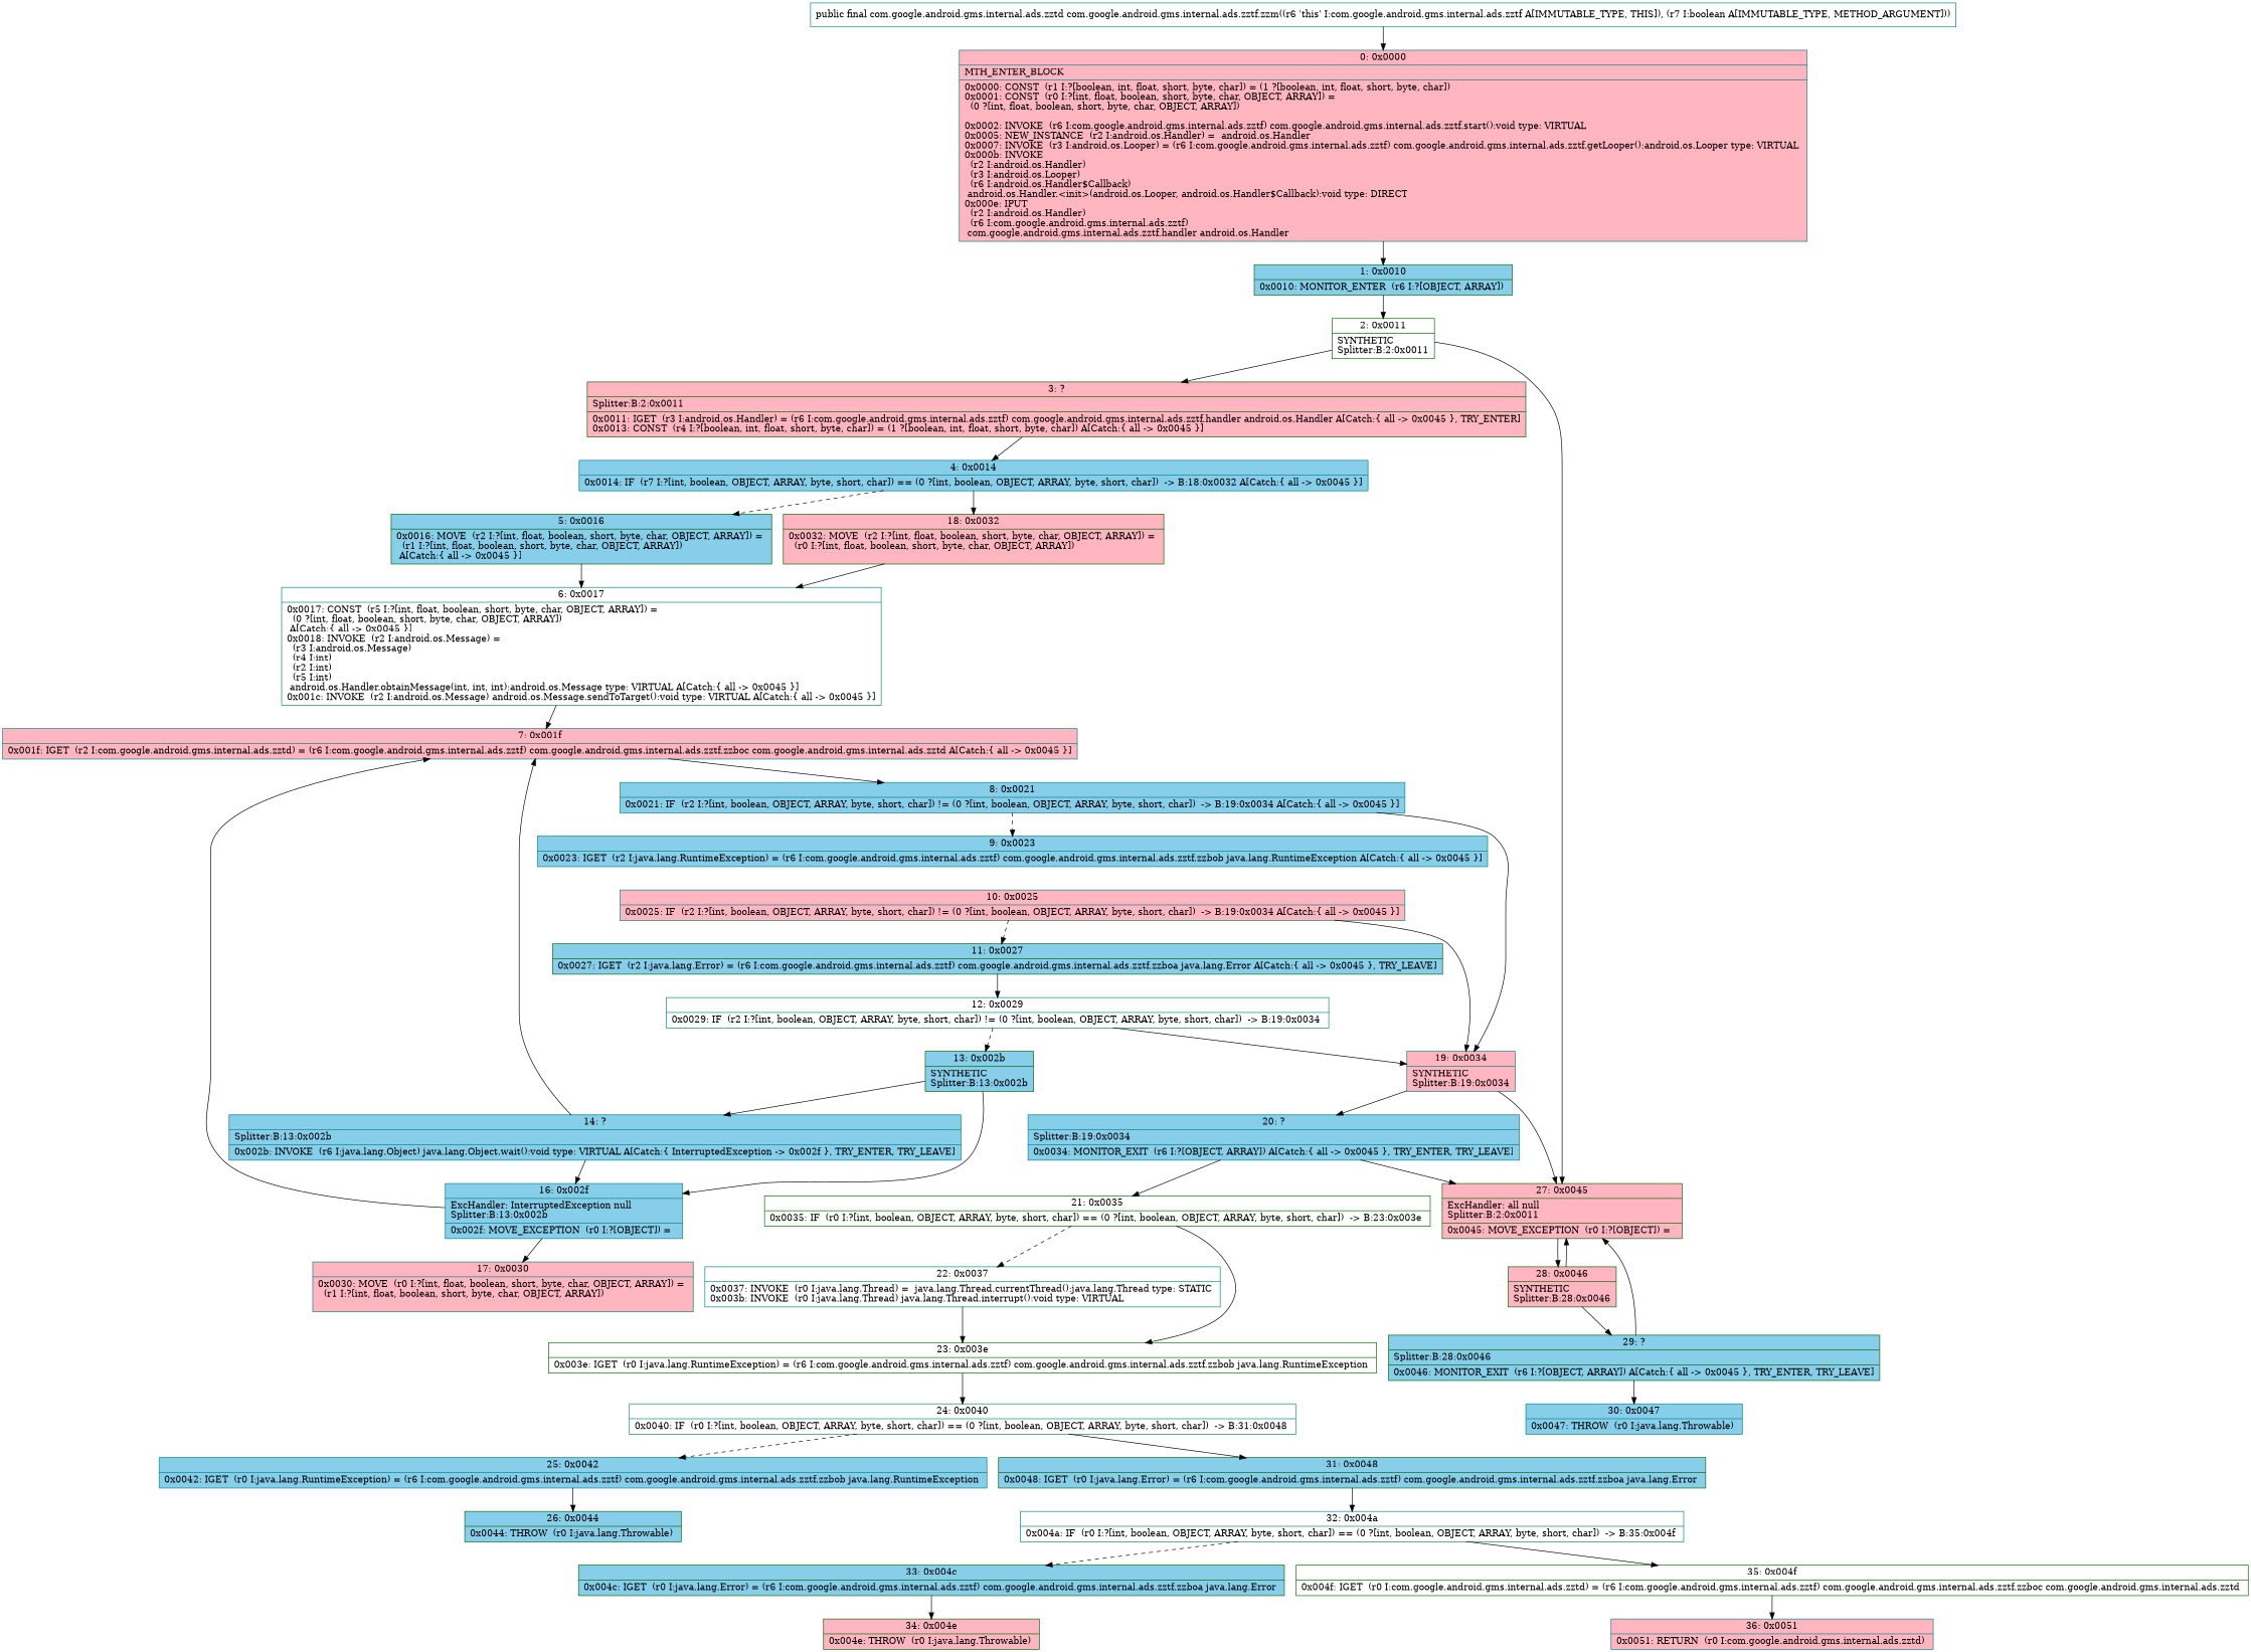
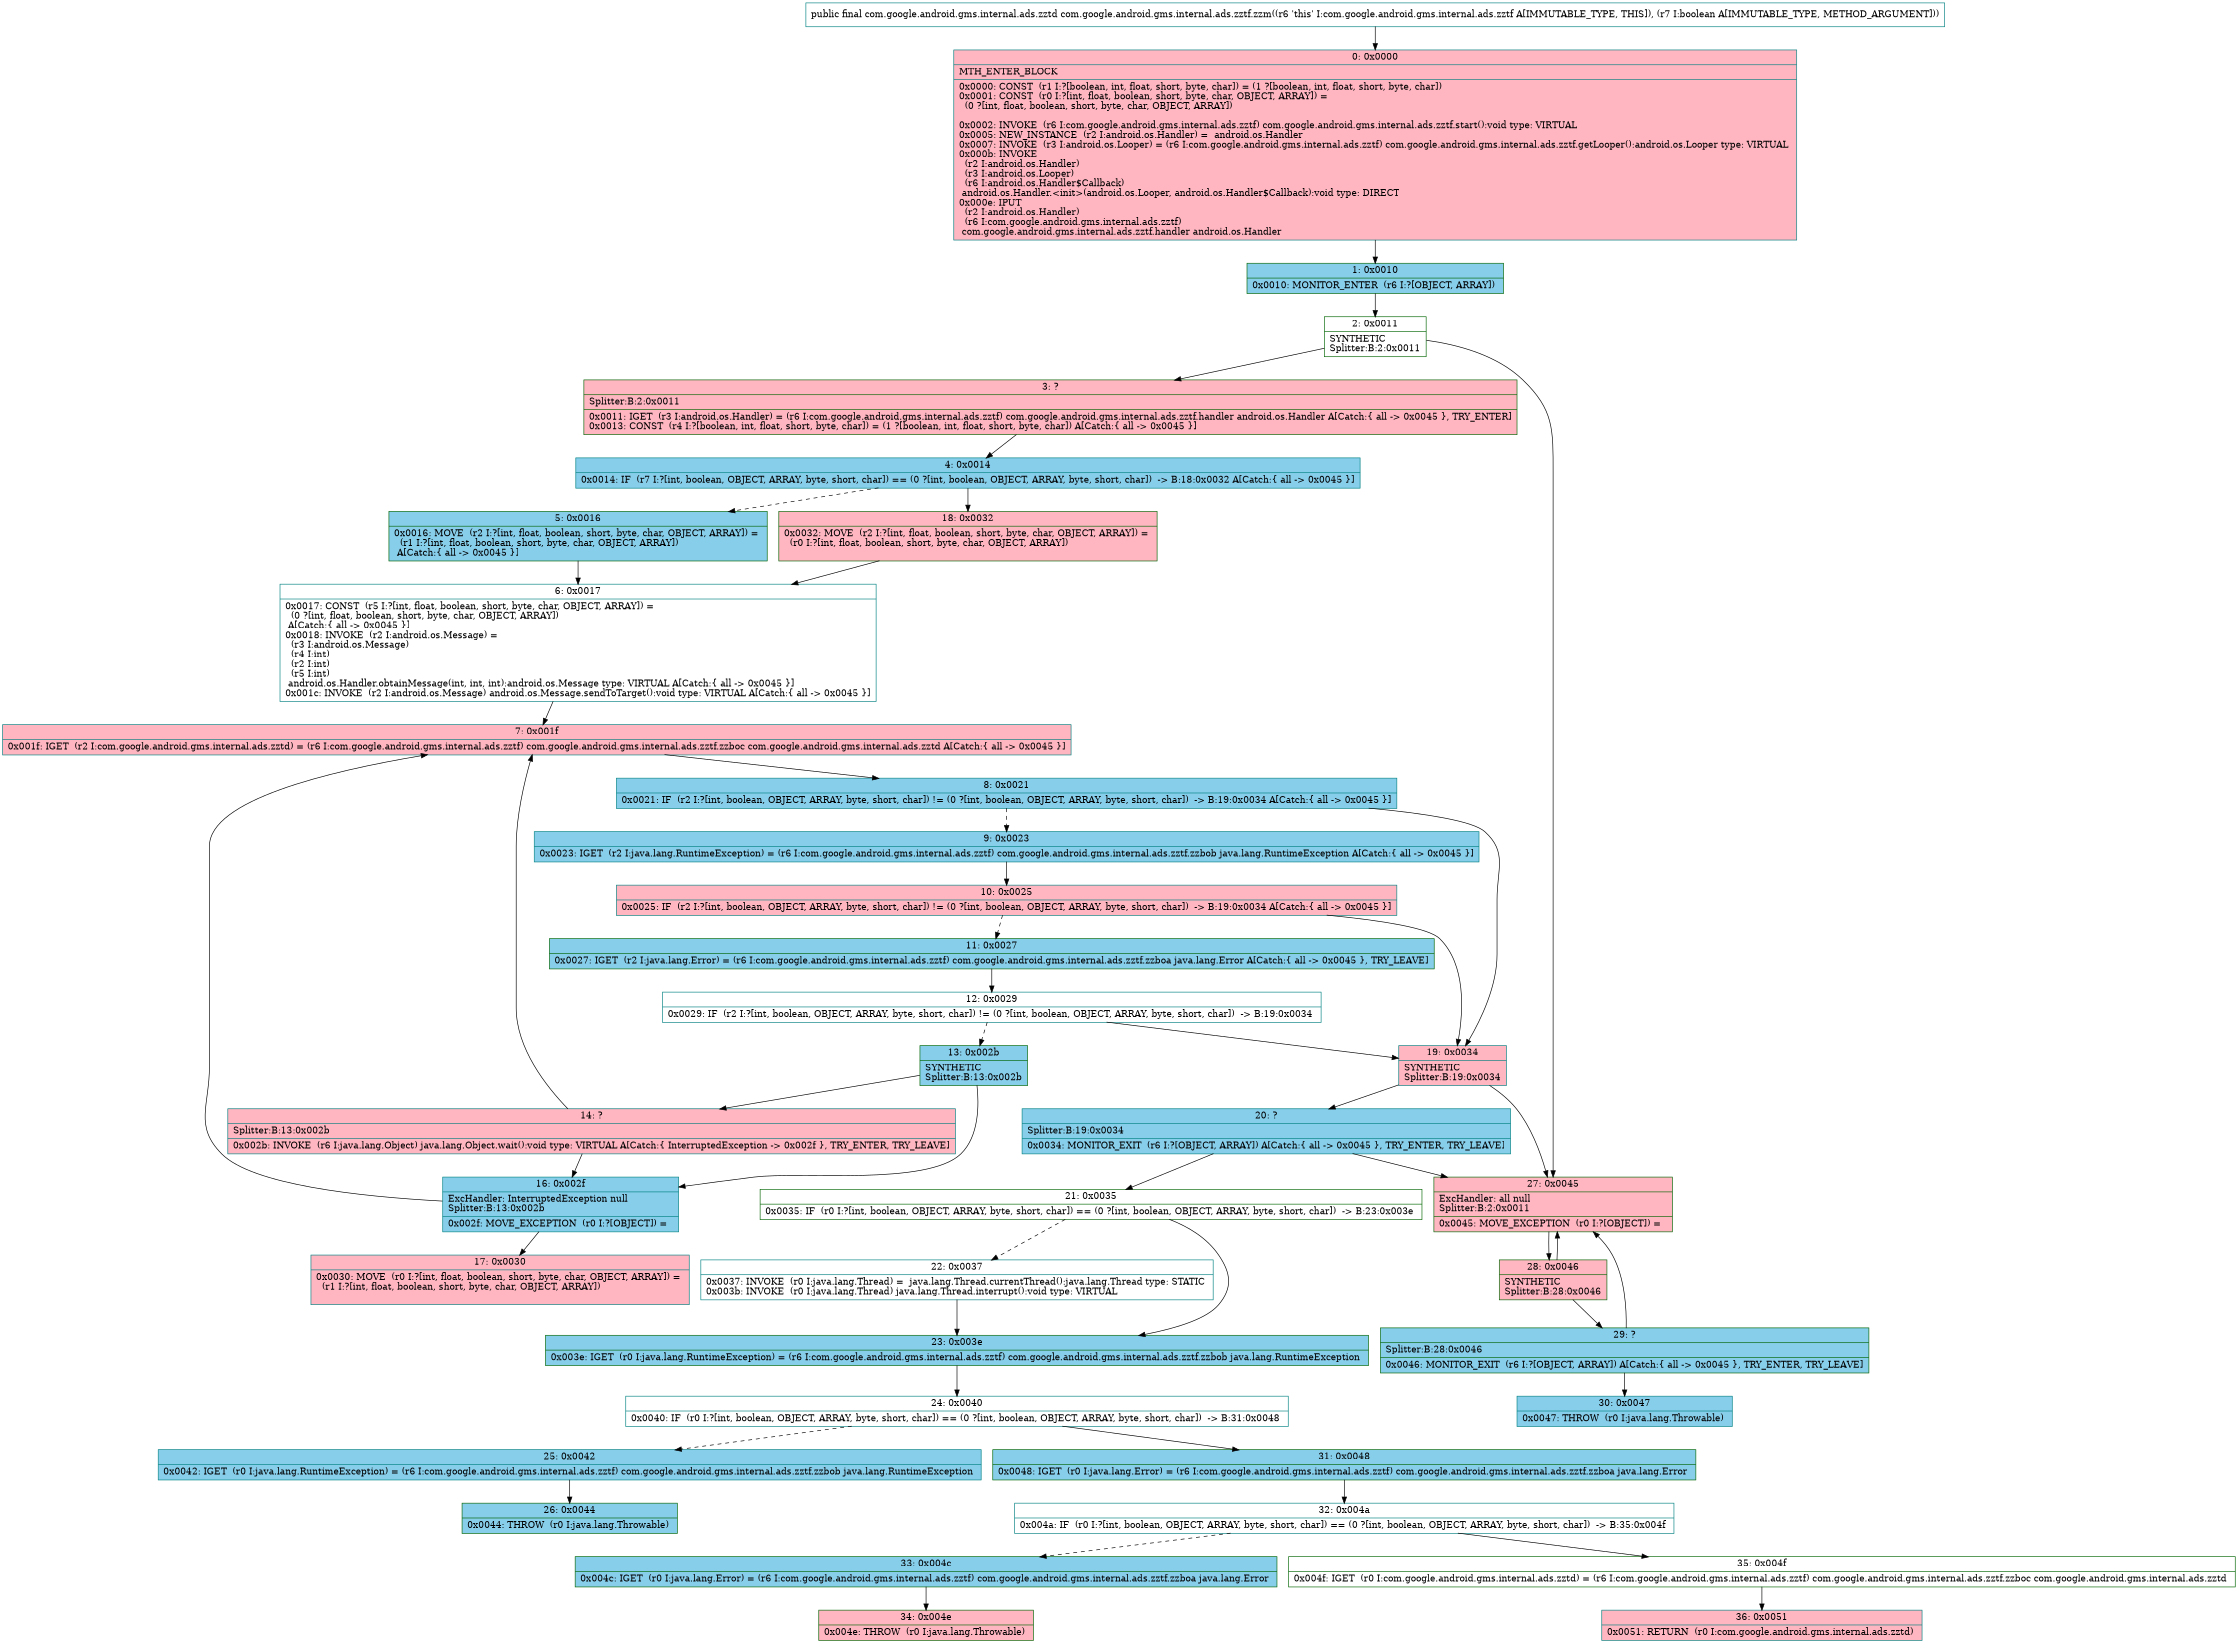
  digraph {
    node [color=teal fillcolor=skyblue shape=record style=filled]
    n1 [fillcolor=lightpink label="{0\:\ 0x0000|MTH_ENTER_BLOCK\l|0x0000: CONST  (r1 I:?[boolean, int, float, short, byte, char]) = (1 ?[boolean, int, float, short, byte, char]) \l0x0001: CONST  (r0 I:?[int, float, boolean, short, byte, char, OBJECT, ARRAY]) = \l  (0 ?[int, float, boolean, short, byte, char, OBJECT, ARRAY])\l \l0x0002: INVOKE  (r6 I:com.google.android.gms.internal.ads.zztf) com.google.android.gms.internal.ads.zztf.start():void type: VIRTUAL \l0x0005: NEW_INSTANCE  (r2 I:android.os.Handler) =  android.os.Handler \l0x0007: INVOKE  (r3 I:android.os.Looper) = (r6 I:com.google.android.gms.internal.ads.zztf) com.google.android.gms.internal.ads.zztf.getLooper():android.os.Looper type: VIRTUAL \l0x000b: INVOKE  \l  (r2 I:android.os.Handler)\l  (r3 I:android.os.Looper)\l  (r6 I:android.os.Handler$Callback)\l android.os.Handler.\<init\>(android.os.Looper, android.os.Handler$Callback):void type: DIRECT \l0x000e: IPUT  \l  (r2 I:android.os.Handler)\l  (r6 I:com.google.android.gms.internal.ads.zztf)\l com.google.android.gms.internal.ads.zztf.handler android.os.Handler \l}"]
    n2 [color=darkgreen label="{1\:\ 0x0010|0x0010: MONITOR_ENTER  (r6 I:?[OBJECT, ARRAY]) \l}"]
    n3 [color=darkgreen fillcolor=white label="{2\:\ 0x0011|SYNTHETIC\lSplitter:B:2:0x0011\l}"]
    n4 [color=darkgreen fillcolor=lightpink label="{3\:\ ?|Splitter:B:2:0x0011\l|0x0011: IGET  (r3 I:android.os.Handler) = (r6 I:com.google.android.gms.internal.ads.zztf) com.google.android.gms.internal.ads.zztf.handler android.os.Handler A[Catch:\{ all \-\> 0x0045 \}, TRY_ENTER]\l0x0013: CONST  (r4 I:?[boolean, int, float, short, byte, char]) = (1 ?[boolean, int, float, short, byte, char]) A[Catch:\{ all \-\> 0x0045 \}]\l}"]
    n5 [color=darkgreen fillcolor=lightpink label="{27\:\ 0x0045|ExcHandler: all null\lSplitter:B:2:0x0011\l|0x0045: MOVE_EXCEPTION  (r0 I:?[OBJECT]) =  \l}"]
    n6 [label="{4\:\ 0x0014|0x0014: IF  (r7 I:?[int, boolean, OBJECT, ARRAY, byte, short, char]) == (0 ?[int, boolean, OBJECT, ARRAY, byte, short, char])  \-\> B:18:0x0032 A[Catch:\{ all \-\> 0x0045 \}]\l}"]
    n7 [color=darkgreen fillcolor=lightpink label="{28\:\ 0x0046|SYNTHETIC\lSplitter:B:28:0x0046\l}"]
    n8 [color=darkgreen label="{5\:\ 0x0016|0x0016: MOVE  (r2 I:?[int, float, boolean, short, byte, char, OBJECT, ARRAY]) = \l  (r1 I:?[int, float, boolean, short, byte, char, OBJECT, ARRAY])\l A[Catch:\{ all \-\> 0x0045 \}]\l}"]
    n9 [color=darkgreen fillcolor=lightpink label="{18\:\ 0x0032|0x0032: MOVE  (r2 I:?[int, float, boolean, short, byte, char, OBJECT, ARRAY]) = \l  (r0 I:?[int, float, boolean, short, byte, char, OBJECT, ARRAY])\l \l}"]
    n10 [fillcolor=white label="{6\:\ 0x0017|0x0017: CONST  (r5 I:?[int, float, boolean, short, byte, char, OBJECT, ARRAY]) = \l  (0 ?[int, float, boolean, short, byte, char, OBJECT, ARRAY])\l A[Catch:\{ all \-\> 0x0045 \}]\l0x0018: INVOKE  (r2 I:android.os.Message) = \l  (r3 I:android.os.Message)\l  (r4 I:int)\l  (r2 I:int)\l  (r5 I:int)\l android.os.Handler.obtainMessage(int, int, int):android.os.Message type: VIRTUAL A[Catch:\{ all \-\> 0x0045 \}]\l0x001c: INVOKE  (r2 I:android.os.Message) android.os.Message.sendToTarget():void type: VIRTUAL A[Catch:\{ all \-\> 0x0045 \}]\l}"]
    n11 [fillcolor=lightpink label="{7\:\ 0x001f|0x001f: IGET  (r2 I:com.google.android.gms.internal.ads.zztd) = (r6 I:com.google.android.gms.internal.ads.zztf) com.google.android.gms.internal.ads.zztf.zzboc com.google.android.gms.internal.ads.zztd A[Catch:\{ all \-\> 0x0045 \}]\l}"]
    n12 [label="{8\:\ 0x0021|0x0021: IF  (r2 I:?[int, boolean, OBJECT, ARRAY, byte, short, char]) != (0 ?[int, boolean, OBJECT, ARRAY, byte, short, char])  \-\> B:19:0x0034 A[Catch:\{ all \-\> 0x0045 \}]\l}"]
    n13 [label="{9\:\ 0x0023|0x0023: IGET  (r2 I:java.lang.RuntimeException) = (r6 I:com.google.android.gms.internal.ads.zztf) com.google.android.gms.internal.ads.zztf.zzbob java.lang.RuntimeException A[Catch:\{ all \-\> 0x0045 \}]\l}"]
    n14 [fillcolor=lightpink label="{19\:\ 0x0034|SYNTHETIC\lSplitter:B:19:0x0034\l}"]
    n15 [fillcolor=lightpink label="{10\:\ 0x0025|0x0025: IF  (r2 I:?[int, boolean, OBJECT, ARRAY, byte, short, char]) != (0 ?[int, boolean, OBJECT, ARRAY, byte, short, char])  \-\> B:19:0x0034 A[Catch:\{ all \-\> 0x0045 \}]\l}"]
    n16 [label="{20\:\ ?|Splitter:B:19:0x0034\l|0x0034: MONITOR_EXIT  (r6 I:?[OBJECT, ARRAY]) A[Catch:\{ all \-\> 0x0045 \}, TRY_ENTER, TRY_LEAVE]\l}"]
    n17 [color=darkgreen label="{11\:\ 0x0027|0x0027: IGET  (r2 I:java.lang.Error) = (r6 I:com.google.android.gms.internal.ads.zztf) com.google.android.gms.internal.ads.zztf.zzboa java.lang.Error A[Catch:\{ all \-\> 0x0045 \}, TRY_LEAVE]\l}"]
    n18 [fillcolor=white label="{12\:\ 0x0029|0x0029: IF  (r2 I:?[int, boolean, OBJECT, ARRAY, byte, short, char]) != (0 ?[int, boolean, OBJECT, ARRAY, byte, short, char])  \-\> B:19:0x0034 \l}"]
    n19 [color=darkgreen label="{13\:\ 0x002b|SYNTHETIC\lSplitter:B:13:0x002b\l}"]
-   n20 [label="{14\:\ ?|Splitter:B:13:0x002b\l|0x002b: INVOKE  (r6 I:java.lang.Object) java.lang.Object.wait():void type: VIRTUAL A[Catch:\{ InterruptedException \-\> 0x002f \}, TRY_ENTER, TRY_LEAVE]\l}"]
+   n20 [fillcolor=lightpink label="{14\:\ ?|Splitter:B:13:0x002b\l|0x002b: INVOKE  (r6 I:java.lang.Object) java.lang.Object.wait():void type: VIRTUAL A[Catch:\{ InterruptedException \-\> 0x002f \}, TRY_ENTER, TRY_LEAVE]\l}"]
    n21 [label="{16\:\ 0x002f|ExcHandler: InterruptedException null\lSplitter:B:13:0x002b\l|0x002f: MOVE_EXCEPTION  (r0 I:?[OBJECT]) =  \l}"]
    n22 [fillcolor=lightpink label="{17\:\ 0x0030|0x0030: MOVE  (r0 I:?[int, float, boolean, short, byte, char, OBJECT, ARRAY]) = \l  (r1 I:?[int, float, boolean, short, byte, char, OBJECT, ARRAY])\l \l}"]
    n23 [color=darkgreen fillcolor=white label="{21\:\ 0x0035|0x0035: IF  (r0 I:?[int, boolean, OBJECT, ARRAY, byte, short, char]) == (0 ?[int, boolean, OBJECT, ARRAY, byte, short, char])  \-\> B:23:0x003e \l}"]
    n24 [fillcolor=white label="{22\:\ 0x0037|0x0037: INVOKE  (r0 I:java.lang.Thread) =  java.lang.Thread.currentThread():java.lang.Thread type: STATIC \l0x003b: INVOKE  (r0 I:java.lang.Thread) java.lang.Thread.interrupt():void type: VIRTUAL \l}"]
-   n25 [color=darkgreen fillcolor=white label="{23\:\ 0x003e|0x003e: IGET  (r0 I:java.lang.RuntimeException) = (r6 I:com.google.android.gms.internal.ads.zztf) com.google.android.gms.internal.ads.zztf.zzbob java.lang.RuntimeException \l}"]
+   n25 [color=darkgreen label="{23\:\ 0x003e|0x003e: IGET  (r0 I:java.lang.RuntimeException) = (r6 I:com.google.android.gms.internal.ads.zztf) com.google.android.gms.internal.ads.zztf.zzbob java.lang.RuntimeException \l}"]
    n26 [fillcolor=white label="{24\:\ 0x0040|0x0040: IF  (r0 I:?[int, boolean, OBJECT, ARRAY, byte, short, char]) == (0 ?[int, boolean, OBJECT, ARRAY, byte, short, char])  \-\> B:31:0x0048 \l}"]
    n27 [label="{25\:\ 0x0042|0x0042: IGET  (r0 I:java.lang.RuntimeException) = (r6 I:com.google.android.gms.internal.ads.zztf) com.google.android.gms.internal.ads.zztf.zzbob java.lang.RuntimeException \l}"]
    n28 [color=darkgreen label="{31\:\ 0x0048|0x0048: IGET  (r0 I:java.lang.Error) = (r6 I:com.google.android.gms.internal.ads.zztf) com.google.android.gms.internal.ads.zztf.zzboa java.lang.Error \l}"]
    n29 [color=darkgreen label="{26\:\ 0x0044|0x0044: THROW  (r0 I:java.lang.Throwable) \l}"]
    n30 [fillcolor=white label="{32\:\ 0x004a|0x004a: IF  (r0 I:?[int, boolean, OBJECT, ARRAY, byte, short, char]) == (0 ?[int, boolean, OBJECT, ARRAY, byte, short, char])  \-\> B:35:0x004f \l}"]
    n31 [color=darkgreen label="{29\:\ ?|Splitter:B:28:0x0046\l|0x0046: MONITOR_EXIT  (r6 I:?[OBJECT, ARRAY]) A[Catch:\{ all \-\> 0x0045 \}, TRY_ENTER, TRY_LEAVE]\l}"]
    n32 [label="{30\:\ 0x0047|0x0047: THROW  (r0 I:java.lang.Throwable) \l}"]
    n33 [color=darkgreen label="{33\:\ 0x004c|0x004c: IGET  (r0 I:java.lang.Error) = (r6 I:com.google.android.gms.internal.ads.zztf) com.google.android.gms.internal.ads.zztf.zzboa java.lang.Error \l}"]
    n34 [color=darkgreen fillcolor=white label="{35\:\ 0x004f|0x004f: IGET  (r0 I:com.google.android.gms.internal.ads.zztd) = (r6 I:com.google.android.gms.internal.ads.zztf) com.google.android.gms.internal.ads.zztf.zzboc com.google.android.gms.internal.ads.zztd \l}"]
    n35 [color=darkgreen fillcolor=lightpink label="{34\:\ 0x004e|0x004e: THROW  (r0 I:java.lang.Throwable) \l}"]
    n36 [fillcolor=lightpink label="{36\:\ 0x0051|0x0051: RETURN  (r0 I:com.google.android.gms.internal.ads.zztd) \l}"]
    n37 [fillcolor=white label="{public final com.google.android.gms.internal.ads.zztd com.google.android.gms.internal.ads.zztf.zzm((r6 'this' I:com.google.android.gms.internal.ads.zztf A[IMMUTABLE_TYPE, THIS]), (r7 I:boolean A[IMMUTABLE_TYPE, METHOD_ARGUMENT])) }"]
    n1 -> n2
    n2 -> n3
    n3 -> n4
    n3 -> n5
    n4 -> n6
    n5 -> n7
    n6 -> n8 [style=dashed]
    n6 -> n9
    n7 -> n5
    n7 -> n31
    n8 -> n10
    n9 -> n10
    n10 -> n11
    n11 -> n12
    n12 -> n13 [style=dashed]
    n12 -> n14
+   n13 -> n15
    n14 -> n5
    n14 -> n16
    n15 -> n14
    n15 -> n17 [style=dashed]
    n16 -> n5
    n16 -> n23
    n17 -> n18
    n18 -> n14
    n18 -> n19 [style=dashed]
    n19 -> n20
    n19 -> n21
    n20 -> n11
    n20 -> n21
    n21 -> n11
    n21 -> n22
    n23 -> n24 [style=dashed]
    n23 -> n25
    n24 -> n25
    n25 -> n26
    n26 -> n27 [style=dashed]
    n26 -> n28
    n27 -> n29
    n28 -> n30
    n30 -> n33 [style=dashed]
    n30 -> n34
    n31 -> n5
    n31 -> n32
    n33 -> n35
    n34 -> n36
    n37 -> n1
  }
